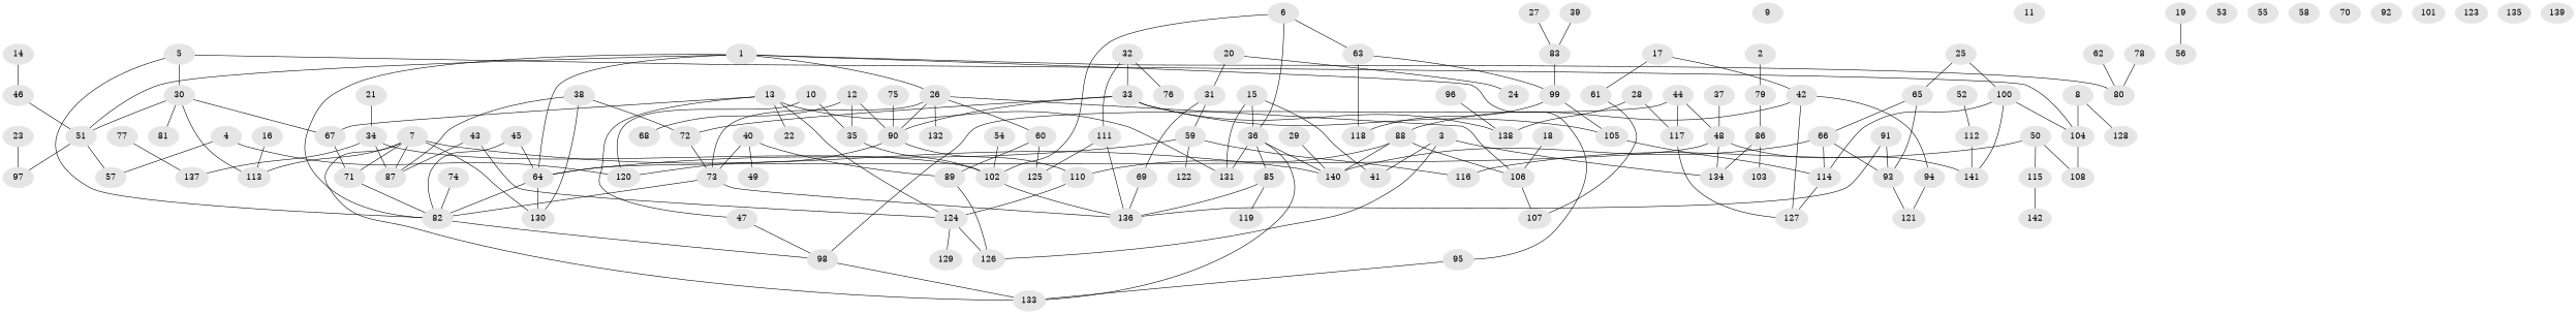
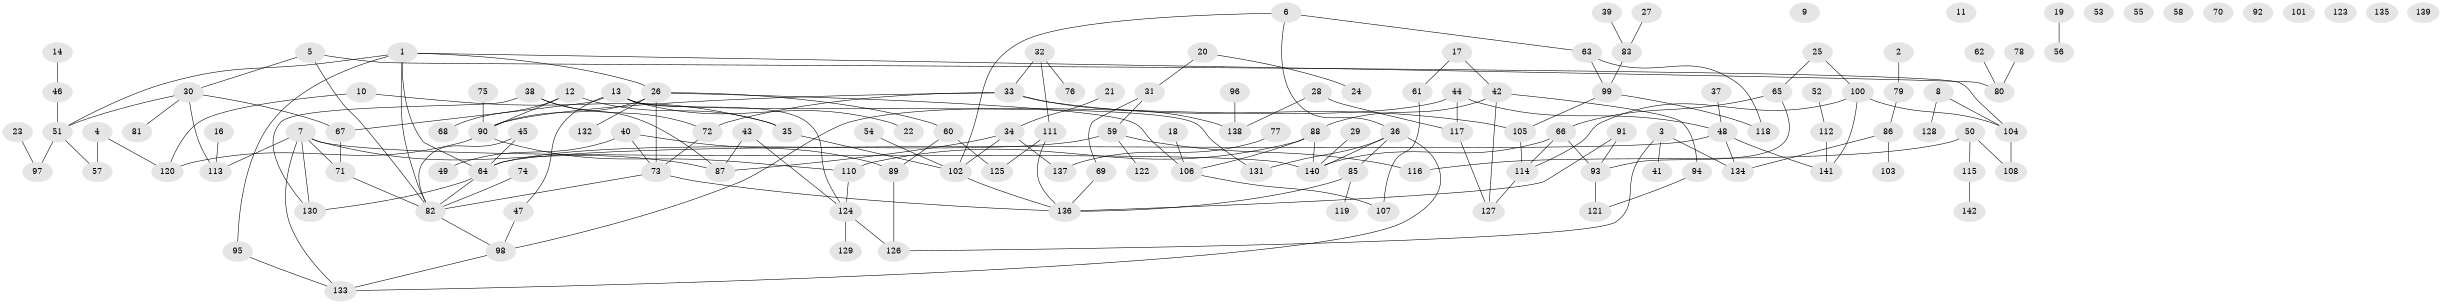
  graph {
    node [color=gray90 style=filled]
    1
    26
    51
    64
    80
    82
    95
    90
    106
    60
    73
    132
    57
    97
    130
    98
    133
    2
    79
    86
    3
    41
    126
    134
    4
    120
    5
    30
    104
    113
    67
    81
    108
    6
    36
    63
    102
    140
    131
    85
    99
    118
    136
    7
    71
    87
    8
    128
    9
    10
    35
    11
    12
    68
    110
    13
    22
    47
    124
    129
    14
    46
-   15
    16
    17
    42
    61
    88
    94
    127
    107
    18
    19
    56
    20
    24
    31
    59
    69
    21
    34
    137
    23
    25
    65
    100
    66
    93
    141
    114
    89
    125
    27
    83
    28
    117
    138
    29
    116
    122
    32
    33
    76
    111
    72
    105
    119
    37
    48
    38
    39
    40
    49
    121
    43
    44
    45
    50
    115
    142
    52
    112
    53
    54
    55
    58
    62
    70
    74
    75
    77
    78
    103
    91
    92
    96
    101
    123
    135
    139
    1 -- 26
    1 -- 51
    1 -- 64
    1 -- 80
    1 -- 82
    1 -- 95
    26 -- 90
    26 -- 106
    26 -- 60
    26 -- 73
    26 -- 132
    51 -- 57
    51 -- 97
    64 -- 82
    64 -- 130
    82 -- 98
    95 -- 133
    90 -- 120
    90 -- 110
    106 -- 107
    60 -- 89
    60 -- 125
    73 -- 82
    73 -- 136
    98 -- 133
    2 -- 79
    79 -- 86
    86 -- 134
    86 -- 103
    3 -- 41
    3 -- 126
    3 -- 134
    4 -- 57
    4 -- 120
    5 -- 82
    5 -- 30
    5 -- 104
    30 -- 51
    30 -- 113
    30 -- 67
    30 -- 81
    104 -- 108
    67 -- 71
    6 -- 36
    6 -- 63
    6 -- 102
    36 -- 133
    36 -- 140
    36 -- 131
    36 -- 85
    63 -- 99
    63 -- 118
    102 -- 136
    85 -- 136
    85 -- 119
    99 -- 118
    99 -- 105
    7 -- 130
    7 -- 133
    7 -- 113
    7 -- 140
    7 -- 71
    7 -- 87
    71 -- 82
    8 -- 104
    8 -- 128
    10 -- 120
    10 -- 35
    35 -- 102
    12 -- 90
    12 -- 35
    12 -- 68
    110 -- 124
    13 -- 67
    13 -- 131
    13 -- 22
    13 -- 47
    13 -- 124
    47 -- 98
    124 -- 126
    124 -- 129
    14 -- 46
    46 -- 51
-   15 -- 41
-   15 -- 36
-   15 -- 131
    16 -- 113
    17 -- 42
    17 -- 61
    42 -- 88
    42 -- 94
    42 -- 127
    61 -- 107
    88 -- 106
    88 -- 140
    88 -- 110
    94 -- 121
    18 -- 106
    19 -- 56
    20 -- 24
    20 -- 31
    31 -- 59
    31 -- 69
    59 -- 64
    59 -- 116
    59 -- 122
    69 -- 136
    21 -- 34
    34 -- 102
    34 -- 87
    34 -- 137
    23 -- 97
    25 -- 65
    25 -- 100
    65 -- 66
    65 -- 93
    100 -- 104
    100 -- 141
    100 -- 114
    66 -- 140
    66 -- 93
    66 -- 114
    93 -- 121
    114 -- 127
    89 -- 126
    27 -- 83
    83 -- 99
    28 -- 117
    28 -- 138
    117 -- 127
    29 -- 140
    32 -- 33
    32 -- 76
    32 -- 111
    33 -- 90
    33 -- 138
    33 -- 72
    33 -- 105
    111 -- 136
    111 -- 125
    72 -- 73
    105 -- 114
    37 -- 48
    48 -- 64
    48 -- 134
    48 -- 141
    38 -- 130
    38 -- 87
    38 -- 72
    39 -- 83
    40 -- 73
    40 -- 89
    40 -- 49
    43 -- 87
    43 -- 124
    44 -- 98
    44 -- 117
    44 -- 48
    45 -- 64
    45 -- 82
    50 -- 108
    50 -- 116
    50 -- 115
    115 -- 142
    52 -- 112
    112 -- 141
    54 -- 102
    62 -- 80
    74 -- 82
    75 -- 90
    77 -- 137
    78 -- 80
    91 -- 136
    91 -- 93
    96 -- 138
  }
